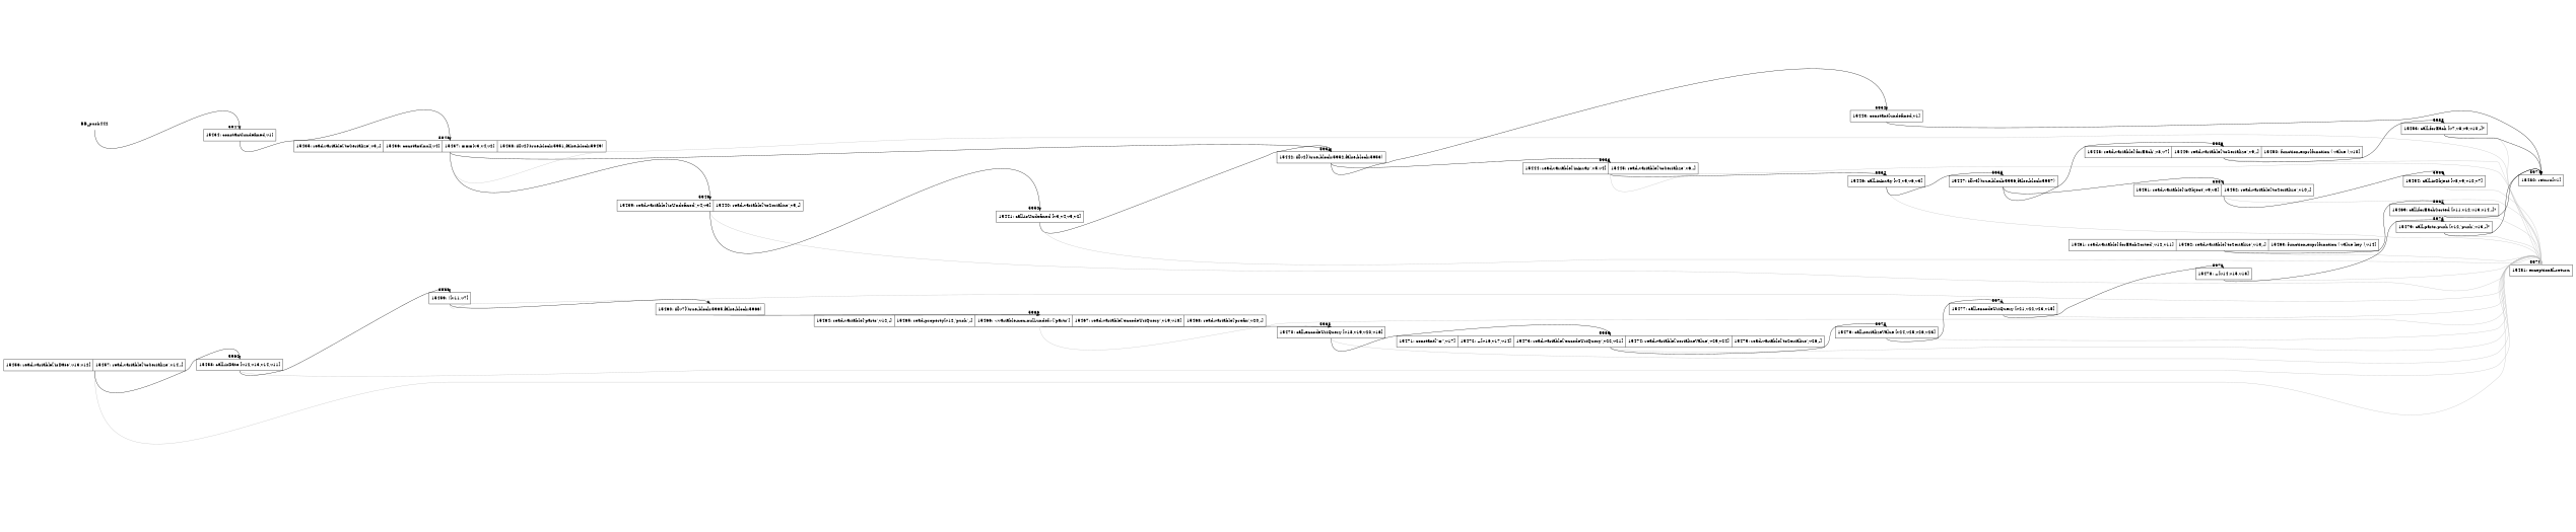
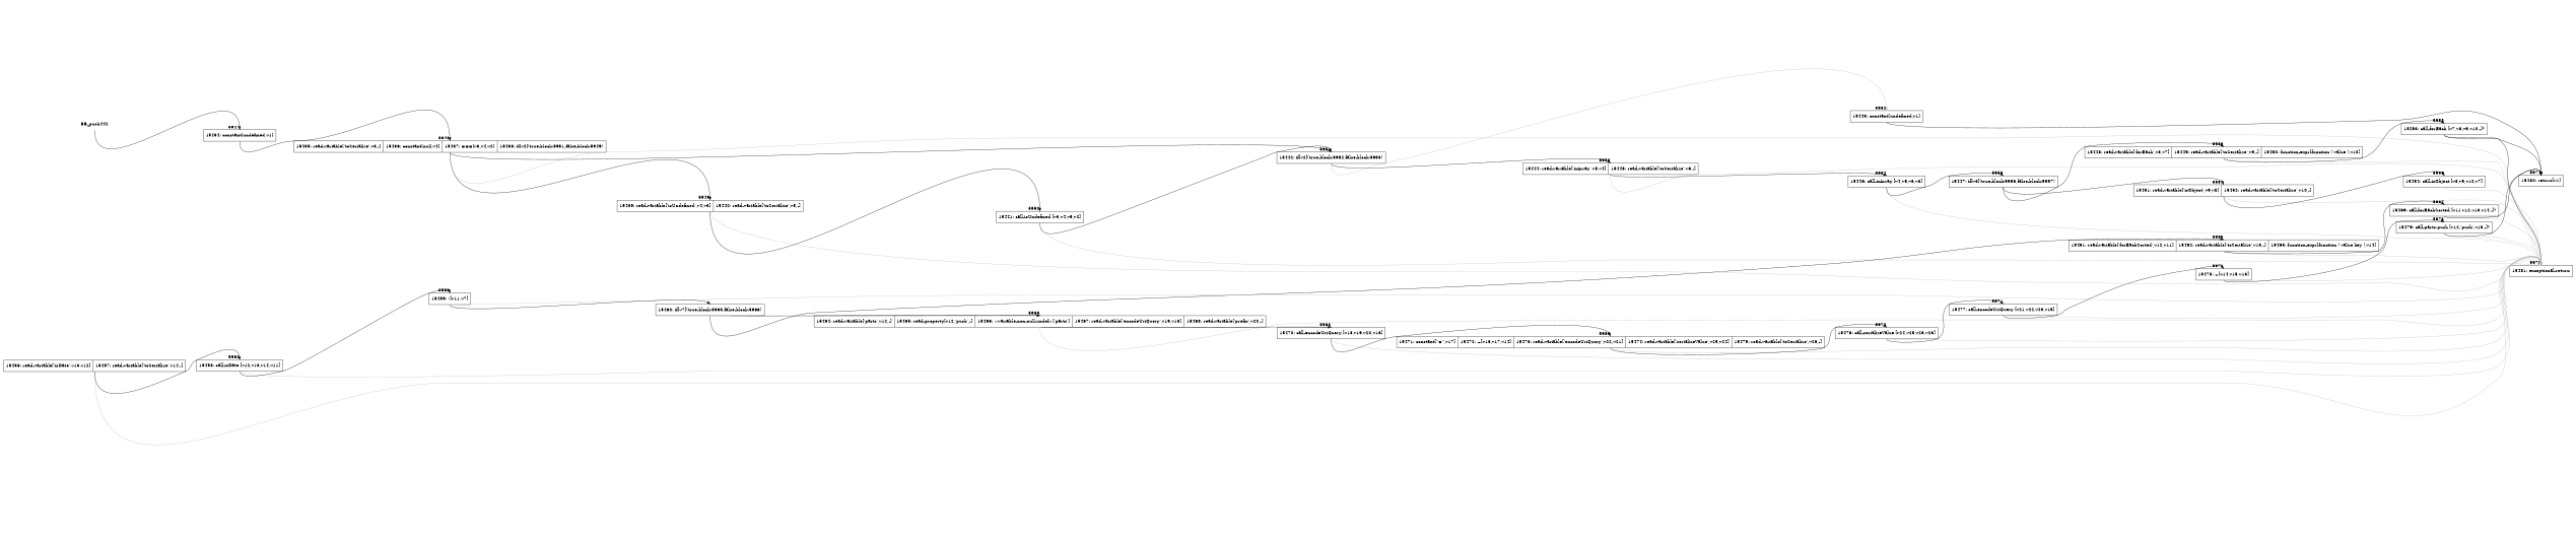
  digraph {
    rankdir=LR
    node [shape=record]
    edge [headport=n tailport=s]
    n1 [label=BB_push442 shape=none]
    n2 [label="{15434: constant[undefined,v1]}"]
    n3 [label="{15435: read-variable['toSerialize',v3,-]|15436: constant[null,v4]|15437: ===[v3,v4,v2]|15438: if[v2](true-block:5951,false-block:5949)}"]
    n4 [label="{15442: if[v2](true-block:5952,false-block:5953)}"]
    n5 [label="{15439: read-variable['isUndefined',v4,v3]|15440: read-variable['toSerialize',v5,-]}"]
    n6 [label="{15481: exceptional-return}"]
    n7 [label="{15443: constant[undefined,v1]}"]
    n8 [label="{15444: read-variable['isArray',v5,v4]|15445: read-variable['toSerialize',v6,-]}"]
    n9 [label="{15441: call-isUndefined [v3,v4,v5,v2]}"]
    n10 [label="{15480: return[v1]}"]
    n11 [label="{15446: call-isArray [v4,v5,v6,v3]}"]
    n12 [label="{15447: if[v3](true-block:5956,false-block:5957)}"]
    n13 [label="{15448: read-variable['forEach',v8,v7]|15449: read-variable['toSerialize',v9,-]|15450: function-expr[function ( value ),v10]}"]
    n14 [label="{15451: read-variable['isObject',v9,v8]|15452: read-variable['toSerialize',v10,-]}"]
    n15 [label="{15453: call-forEach [v7,v8,v9,v10,-]*}"]
    n16 [label="{15454: call-isObject [v8,v9,v10,v7]}"]
    n17 [label="{15460: if[v7](true-block:5965,false-block:5966)}"]
    n18 [label="{15461: read-variable['forEachSorted',v12,v11]|15462: read-variable['toSerialize',v13,-]|15463: function-expr[function ( value key ),v14]}"]
    n19 [label="{15464: read-variable['parts',v12,-]|15465: read-property[v12,'push',-]|15466: \<variable-non-null-undef\>['parts']|15467: read-variable['encodeUriQuery',v19,v18]|15468: read-variable['prefix',v20,-]}"]
    n20 [label="{15456: read-variable['isDate',v13,v12]|15457: read-variable['toSerialize',v14,-]}"]
    n21 [label="{15458: call-isDate [v12,v13,v14,v11]}"]
    n22 [label="{15469: call-forEachSorted [v11,v12,v13,v14,-]*}"]
    n23 [label="{15470: call-encodeUriQuery [v18,v19,v20,v16]}"]
    n24 [label="{15459: ![v11,v7]}"]
    n25 [label="{15471: constant[\"=\",v17]|15472: +[v16,v17,v14]|15473: read-variable['encodeUriQuery',v22,v21]|15474: read-variable['serializeValue',v25,v24]|15475: read-variable['toSerialize',v26,-]}"]
    n26 [label="{15476: call-serializeValue [v24,v25,v26,v23]}"]
    n27 [label="{15477: call-encodeUriQuery [v21,v22,v23,v15]}"]
    n28 [label="{15478: +[v14,v15,v13]}"]
    n29 [label="{15479: call-parts.push [v12,'push',v13,-]*}"]
    n1 -> n2 [headlabel="    5947"]
    n2 -> n3 [headlabel="      5948"]
    n3 -> n4 [headlabel="      5951"]
    n3 -> n5 [headlabel="      5949"]
    n3 -> n6 [color=gray headlabel="      5975"]
-   n4 -> n7 [headlabel="      5952"]
+   n4 -> n7 [headlabel="      5952" color=gray]
    n4 -> n8 [headlabel="      5953"]
    n5 -> n6 [color=gray]
    n5 -> n9 [headlabel="      5950"]
    n7 -> n10 [headlabel="      5974"]
    n8 -> n6 [color=gray]
    n8 -> n11 [headlabel="      5954"]
    n9 -> n4
    n9 -> n6 [color=gray]
    n11 -> n6 [color=gray]
    n11 -> n12 [headlabel="      5955"]
    n12 -> n13 [headlabel="      5956"]
    n12 -> n14 [headlabel="      5957"]
    n13 -> n6 [color=gray]
    n13 -> n15 [headlabel="      5958"]
    n14 -> n6 [color=gray]
    n14 -> n16 [headlabel="      5959"]
-   n15 -> n6 [color=gray]
+   n15 -> n6 [color=black]
    n15 -> n10
    n16 -> n6 [color=gray]
+   n17 -> n18 [headlabel="      5965"]
    n17 -> n19 [headlabel="      5966"]
    n18 -> n6 [color=gray]
    n18 -> n22 [headlabel="      5967"]
    n19 -> n6 [color=gray]
    n19 -> n23 [headlabel="      5968"]
    n20 -> n6 [color=gray]
    n20 -> n21 [headlabel="      5962"]
    n21 -> n6 [color=gray]
    n21 -> n24 [headlabel="      5963"]
    n22 -> n6 [color=gray]
    n22 -> n10
    n23 -> n6 [color=gray]
    n23 -> n25 [headlabel="      5969"]
    n24 -> n6 [color=gray]
    n24 -> n17
    n25 -> n6 [color=gray]
    n25 -> n26 [headlabel="      5970"]
    n26 -> n6 [color=gray]
    n26 -> n27 [headlabel="      5971"]
    n27 -> n6 [color=gray]
    n27 -> n28 [headlabel="      5972"]
    n28 -> n6 [color=gray]
    n28 -> n29 [headlabel="      5973"]
    n29 -> n6 [color=gray]
    n29 -> n10
  }
